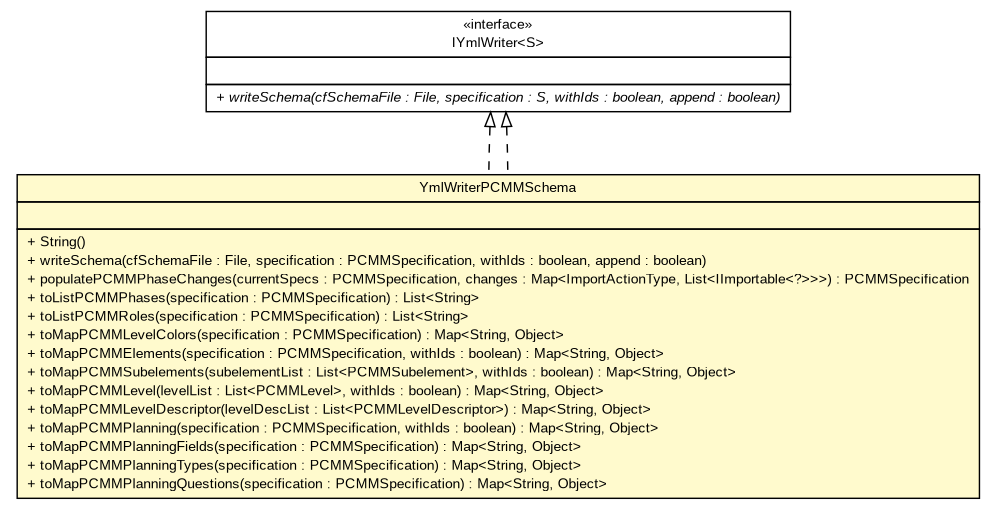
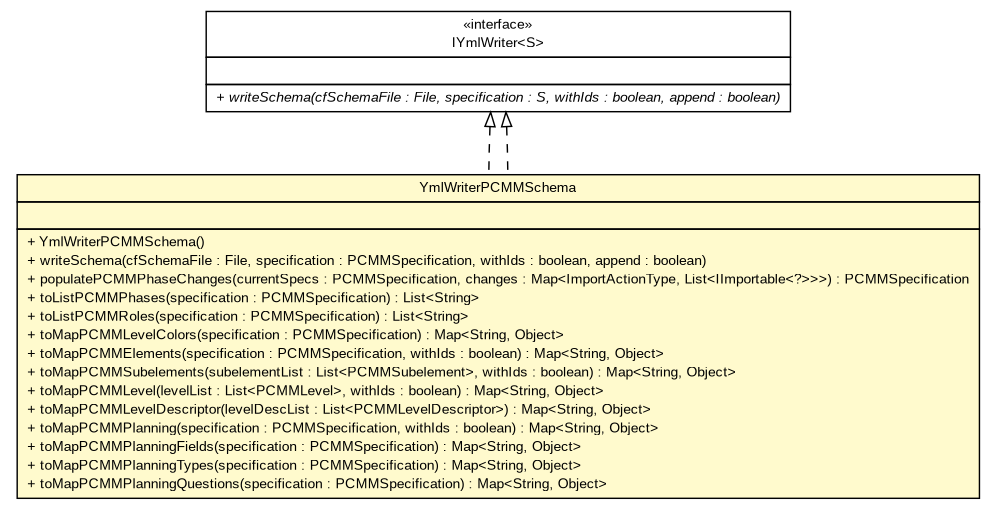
  digraph {
    nodesep=0.25
    ranksep=0.5
    node [fontcolor=black fontname=arial fontsize=10.0 shape=plaintext]
    edge [arrowtail=empty dir=back fontname=arial fontsize=10 headport=p labelfontname=arial labelfontsize=10 style=dashed tailport=p]
    n1 [label=<<table title="gov.sandia.cf.application.configuration.IYmlWriter" border="0" cellborder="1" cellspacing="0" cellpadding="2" port="p" href="../IYmlWriter.html"> 		<tr><td><table border="0" cellspacing="0" cellpadding="1"> <tr><td align="center" balign="center"> &#171;interface&#187; </td></tr> <tr><td align="center" balign="center"> IYmlWriter&lt;S&gt; </td></tr> 		</table></td></tr> 		<tr><td><table border="0" cellspacing="0" cellpadding="1"> <tr><td align="left" balign="left">  </td></tr> 		</table></td></tr> 		<tr><td><table border="0" cellspacing="0" cellpadding="1"> <tr><td align="left" balign="left"><font face="arial italic" point-size="10.0"> + writeSchema(cfSchemaFile : File, specification : S, withIds : boolean, append : boolean) </font></td></tr> 		</table></td></tr> 		</table>>]
-   n2 [label=<<table title="gov.sandia.cf.application.configuration.pcmm.YmlWriterPCMMSchema" border="0" cellborder="1" cellspacing="0" cellpadding="2" port="p" bgcolor="lemonChiffon" href="./YmlWriterPCMMSchema.html"> 		<tr><td><table border="0" cellspacing="0" cellpadding="1"> <tr><td align="center" balign="center"> YmlWriterPCMMSchema </td></tr> 		</table></td></tr> 		<tr><td><table border="0" cellspacing="0" cellpadding="1"> <tr><td align="left" balign="left">  </td></tr> 		</table></td></tr> 		<tr><td><table border="0" cellspacing="0" cellpadding="1"> <tr><td align="left" balign="left"> + String() </td></tr> <tr><td align="left" balign="left"> + writeSchema(cfSchemaFile : File, specification : PCMMSpecification, withIds : boolean, append : boolean) </td></tr> <tr><td align="left" balign="left"> + populatePCMMPhaseChanges(currentSpecs : PCMMSpecification, changes : Map&lt;ImportActionType, List&lt;IImportable&lt;?&gt;&gt;&gt;) : PCMMSpecification </td></tr> <tr><td align="left" balign="left"> + toListPCMMPhases(specification : PCMMSpecification) : List&lt;String&gt; </td></tr> <tr><td align="left" balign="left"> + toListPCMMRoles(specification : PCMMSpecification) : List&lt;String&gt; </td></tr> <tr><td align="left" balign="left"> + toMapPCMMLevelColors(specification : PCMMSpecification) : Map&lt;String, Object&gt; </td></tr> <tr><td align="left" balign="left"> + toMapPCMMElements(specification : PCMMSpecification, withIds : boolean) : Map&lt;String, Object&gt; </td></tr> <tr><td align="left" balign="left"> + toMapPCMMSubelements(subelementList : List&lt;PCMMSubelement&gt;, withIds : boolean) : Map&lt;String, Object&gt; </td></tr> <tr><td align="left" balign="left"> + toMapPCMMLevel(levelList : List&lt;PCMMLevel&gt;, withIds : boolean) : Map&lt;String, Object&gt; </td></tr> <tr><td align="left" balign="left"> + toMapPCMMLevelDescriptor(levelDescList : List&lt;PCMMLevelDescriptor&gt;) : Map&lt;String, Object&gt; </td></tr> <tr><td align="left" balign="left"> + toMapPCMMPlanning(specification : PCMMSpecification, withIds : boolean) : Map&lt;String, Object&gt; </td></tr> <tr><td align="left" balign="left"> + toMapPCMMPlanningFields(specification : PCMMSpecification) : Map&lt;String, Object&gt; </td></tr> <tr><td align="left" balign="left"> + toMapPCMMPlanningTypes(specification : PCMMSpecification) : Map&lt;String, Object&gt; </td></tr> <tr><td align="left" balign="left"> + toMapPCMMPlanningQuestions(specification : PCMMSpecification) : Map&lt;String, Object&gt; </td></tr> 		</table></td></tr> 		</table>>]
+   n2 [label=<<table title="gov.sandia.cf.application.configuration.pcmm.YmlWriterPCMMSchema" border="0" cellborder="1" cellspacing="0" cellpadding="2" port="p" bgcolor="lemonChiffon" href="./YmlWriterPCMMSchema.html"> 		<tr><td><table border="0" cellspacing="0" cellpadding="1"> <tr><td align="center" balign="center"> YmlWriterPCMMSchema </td></tr> 		</table></td></tr> 		<tr><td><table border="0" cellspacing="0" cellpadding="1"> <tr><td align="left" balign="left">  </td></tr> 		</table></td></tr> 		<tr><td><table border="0" cellspacing="0" cellpadding="1"> <tr><td align="left" balign="left"> + YmlWriterPCMMSchema() </td></tr> <tr><td align="left" balign="left"> + writeSchema(cfSchemaFile : File, specification : PCMMSpecification, withIds : boolean, append : boolean) </td></tr> <tr><td align="left" balign="left"> + populatePCMMPhaseChanges(currentSpecs : PCMMSpecification, changes : Map&lt;ImportActionType, List&lt;IImportable&lt;?&gt;&gt;&gt;) : PCMMSpecification </td></tr> <tr><td align="left" balign="left"> + toListPCMMPhases(specification : PCMMSpecification) : List&lt;String&gt; </td></tr> <tr><td align="left" balign="left"> + toListPCMMRoles(specification : PCMMSpecification) : List&lt;String&gt; </td></tr> <tr><td align="left" balign="left"> + toMapPCMMLevelColors(specification : PCMMSpecification) : Map&lt;String, Object&gt; </td></tr> <tr><td align="left" balign="left"> + toMapPCMMElements(specification : PCMMSpecification, withIds : boolean) : Map&lt;String, Object&gt; </td></tr> <tr><td align="left" balign="left"> + toMapPCMMSubelements(subelementList : List&lt;PCMMSubelement&gt;, withIds : boolean) : Map&lt;String, Object&gt; </td></tr> <tr><td align="left" balign="left"> + toMapPCMMLevel(levelList : List&lt;PCMMLevel&gt;, withIds : boolean) : Map&lt;String, Object&gt; </td></tr> <tr><td align="left" balign="left"> + toMapPCMMLevelDescriptor(levelDescList : List&lt;PCMMLevelDescriptor&gt;) : Map&lt;String, Object&gt; </td></tr> <tr><td align="left" balign="left"> + toMapPCMMPlanning(specification : PCMMSpecification, withIds : boolean) : Map&lt;String, Object&gt; </td></tr> <tr><td align="left" balign="left"> + toMapPCMMPlanningFields(specification : PCMMSpecification) : Map&lt;String, Object&gt; </td></tr> <tr><td align="left" balign="left"> + toMapPCMMPlanningTypes(specification : PCMMSpecification) : Map&lt;String, Object&gt; </td></tr> <tr><td align="left" balign="left"> + toMapPCMMPlanningQuestions(specification : PCMMSpecification) : Map&lt;String, Object&gt; </td></tr> 		</table></td></tr> 		</table>>]
    n1 -> n2
    n1 -> n2
  }
